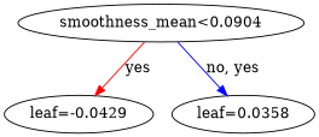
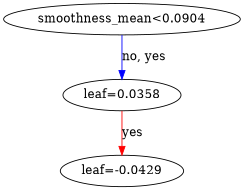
  digraph {
    rankdir=UD
    n1 [label="smoothness_mean<0.0904"]
    n2 [label="leaf=-0.0429"]
    n3 [label="leaf=0.0358"]
-   n1 -> n2 [color="#FF0000" label=yes]
+   n3 -> n2 [color="#FF0000" label=yes]
    n1 -> n3 [color="#0000FF" label="no, yes"]
  }
